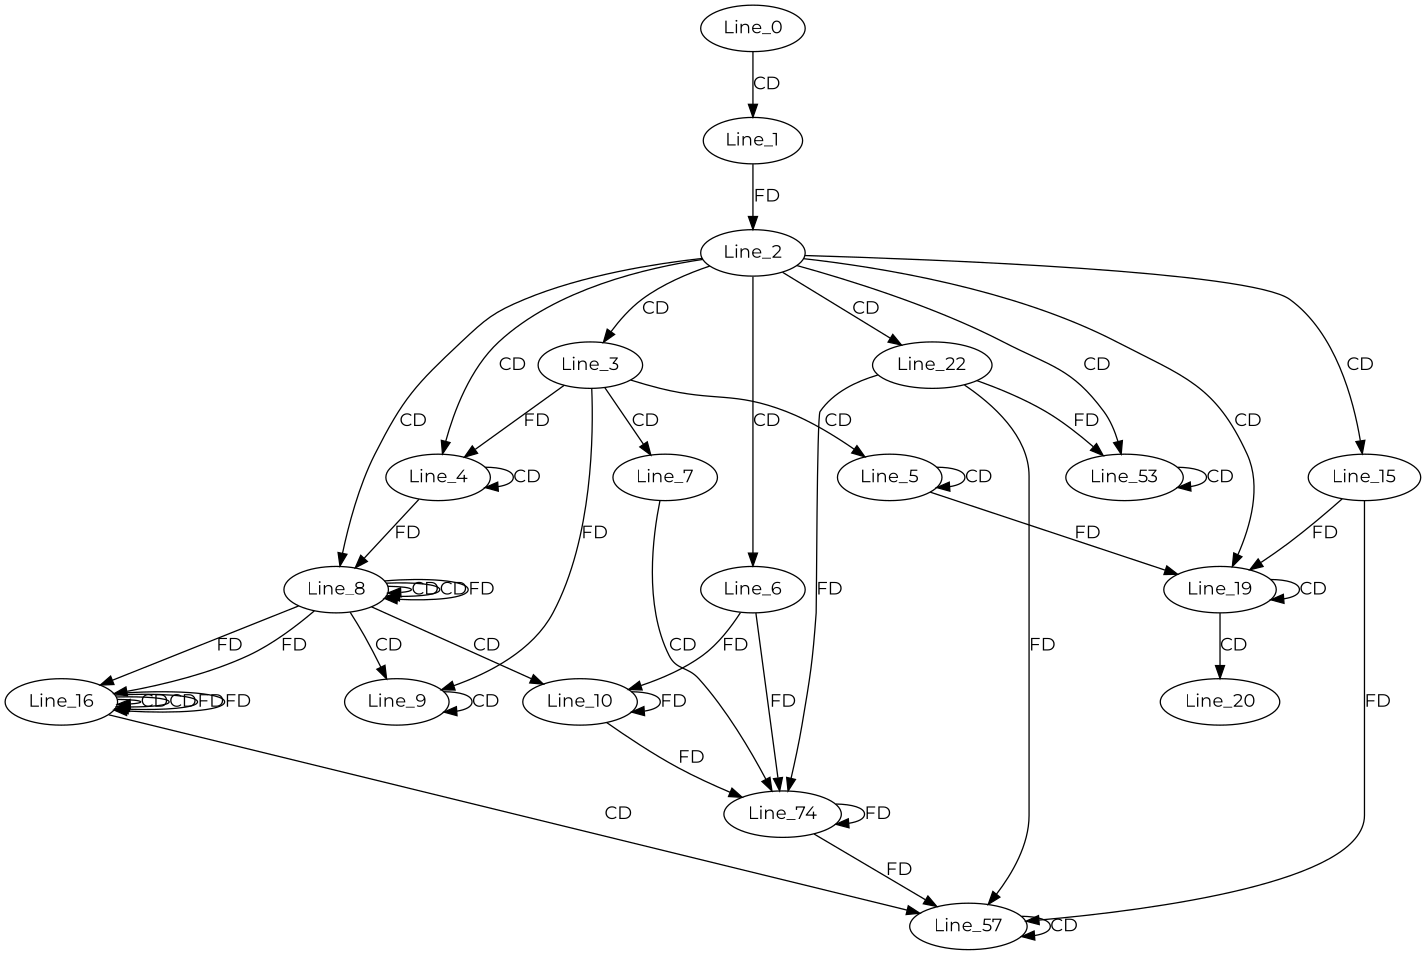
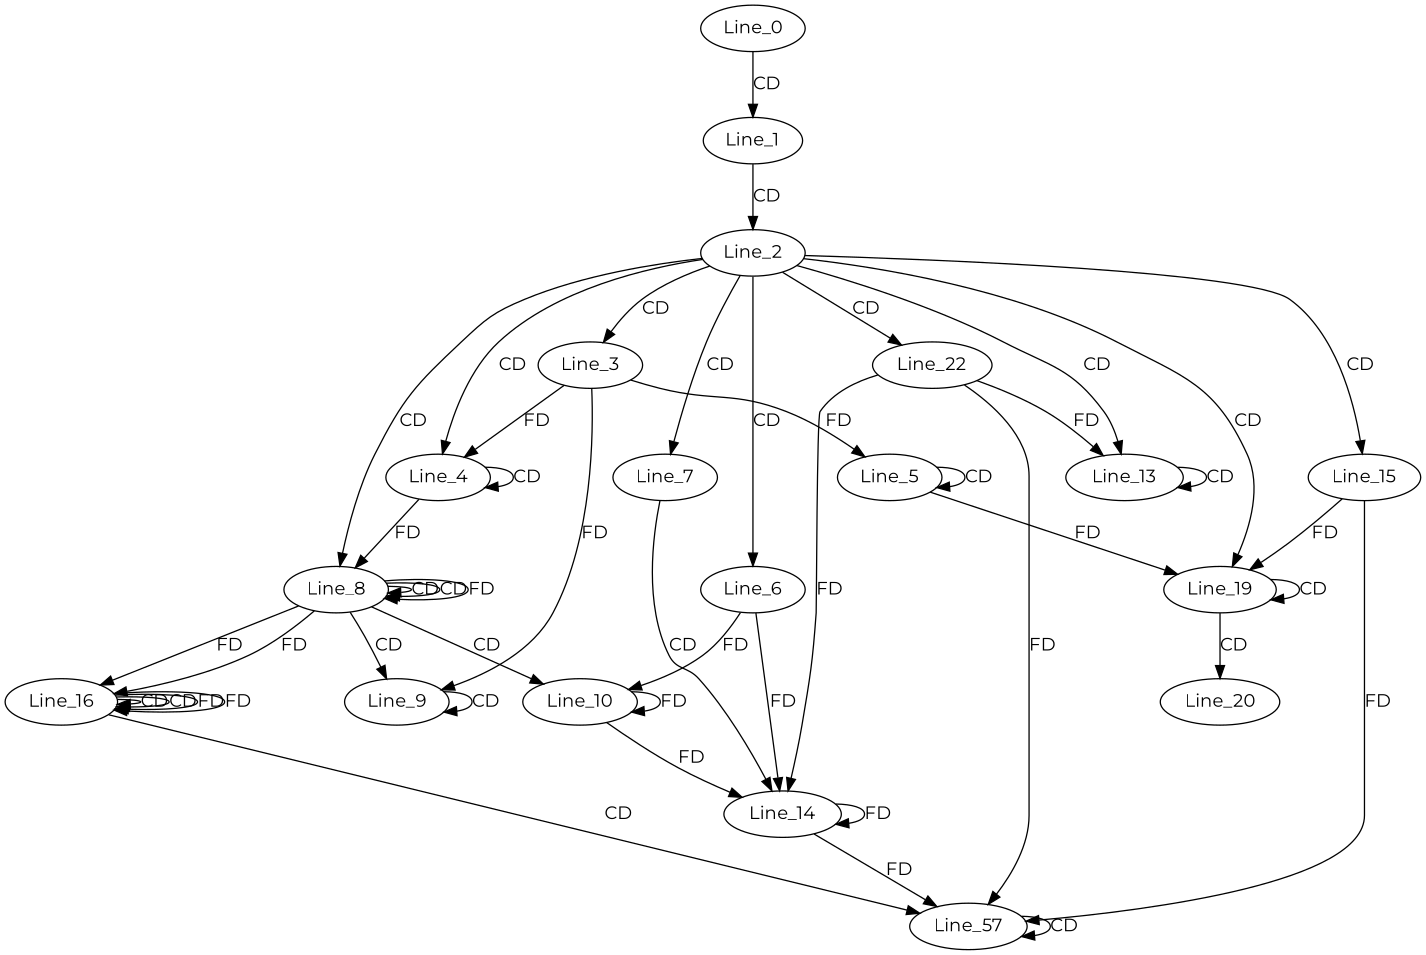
  digraph {
    fontname=Montserrat
    node [fontname=Montserrat]
    edge [fontname=Montserrat]
    Line_0
    Line_1
    Line_2
    Line_3
    Line_4
    Line_6
    Line_7
    Line_8
    n9 [label=Line_22]
-   Line_13 [label=Line_53]
+   Line_13
    Line_15
    Line_19
    Line_5
    Line_9
-   Line_14 [label=Line_74]
+   Line_14
    Line_10
    Line_16
    n18 [label=Line_57]
    Line_20
    Line_0 -> Line_1 [label=CD]
-   Line_1 -> Line_2 [label=FD]
+   Line_1 -> Line_2 [label=CD]
    Line_2 -> Line_3 [label=CD]
    Line_2 -> Line_4 [label=CD]
    Line_2 -> Line_6 [label=CD]
-   Line_3 -> Line_7 [label=CD]
+   Line_2 -> Line_7 [label=CD]
    Line_2 -> Line_8 [label=CD]
    Line_2 -> n9 [label=CD]
    Line_2 -> Line_13 [label=CD]
    Line_2 -> Line_15 [label=CD]
    Line_2 -> Line_19 [label=CD]
    Line_3 -> Line_4 [label=FD]
-   Line_3 -> Line_5 [label=CD]
+   Line_3 -> Line_5 [label=FD]
    Line_3 -> Line_9 [label=FD]
    Line_4 -> Line_4 [label=CD]
    Line_4 -> Line_8 [label=FD]
    Line_6 -> Line_14 [label=FD]
    Line_6 -> Line_10 [label=FD]
    Line_7 -> Line_14 [label=CD]
    Line_8 -> Line_8 [label=CD]
    Line_8 -> Line_8 [label=CD]
    Line_8 -> Line_8 [label=FD]
    Line_8 -> Line_9 [label=CD]
    Line_8 -> Line_10 [label=CD]
    Line_8 -> Line_16 [label=FD]
    Line_8 -> Line_16 [label=FD]
    n9 -> Line_13 [label=FD]
    n9 -> Line_14 [label=FD]
    n9 -> n18 [label=FD]
    Line_13 -> Line_13 [label=CD]
    Line_15 -> Line_19 [label=FD]
    Line_15 -> n18 [label=FD]
    Line_19 -> Line_19 [label=CD]
    Line_19 -> Line_20 [label=CD]
    Line_5 -> Line_19 [label=FD]
    Line_5 -> Line_5 [label=CD]
    Line_9 -> Line_9 [label=CD]
    Line_14 -> Line_14 [label=FD]
    Line_14 -> n18 [label=FD]
    Line_10 -> Line_14 [label=FD]
    Line_10 -> Line_10 [label=FD]
    Line_16 -> Line_16 [label=CD]
    Line_16 -> Line_16 [label=CD]
    Line_16 -> Line_16 [label=FD]
    Line_16 -> Line_16 [label=FD]
    Line_16 -> n18 [label=CD]
    n18 -> n18 [label=CD]
  }
